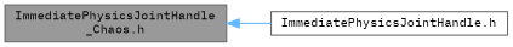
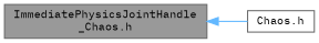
  digraph {
    rankdir=LR
    fontname="IBM Plex Mono"
    node [fontname="IBM Plex Mono" fontsize=10 shape=box style=filled]
    n1 [color=gray40 fillcolor=grey60 fontcolor=black height=0.2 label="ImmediatePhysicsJointHandle\l_Chaos.h" width=0.4]
-   n2 [color=grey40 fillcolor=white height=0.2 label="ImmediatePhysicsJointHandle.h" width=0.4]
+   n2 [color=grey40 fillcolor=white height=0.2 label="Chaos.h" width=0.4]
    n1 -> n2 [color=steelblue1 dir=back fontname="IBM Plex Mono" fontsize=10 labelfontname=Helvetica labelfontsize=10 style=solid]
  }
